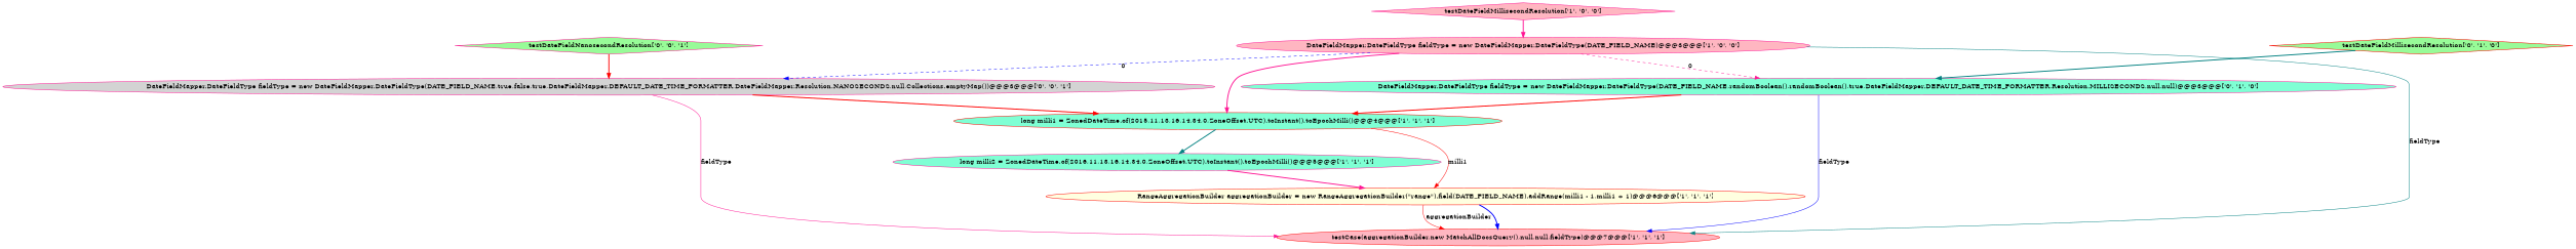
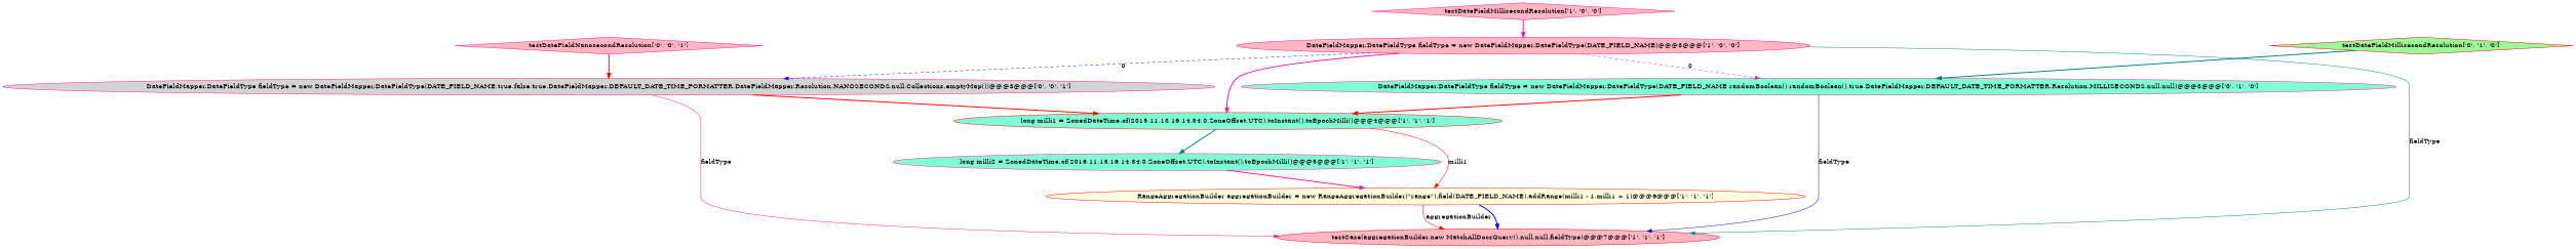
  digraph {
    node [fillcolor=lightpink shape=ellipse style=filled color=deeppink]
    edge [style=bold color=red]
    n1 [fillcolor=lightyellow label="RangeAggregationBuilder aggregationBuilder = new RangeAggregationBuilder(\"range\").field(DATE_FIELD_NAME).addRange(milli1 - 1,milli1 + 1)@@@6@@@['1', '1', '1']" color=red]
    n2 [label="testCase(aggregationBuilder,new MatchAllDocsQuery(),null,null,fieldType)@@@7@@@['1', '1', '1']" color=red]
    n3 [label="testDateFieldMillisecondResolution['1', '0', '0']" shape=diamond]
    n4 [label="DateFieldMapper.DateFieldType fieldType = new DateFieldMapper.DateFieldType(DATE_FIELD_NAME)@@@3@@@['1', '0', '0']"]
    n5 [fillcolor=aquamarine label="DateFieldMapper.DateFieldType fieldType = new DateFieldMapper.DateFieldType(DATE_FIELD_NAME,randomBoolean(),randomBoolean(),true,DateFieldMapper.DEFAULT_DATE_TIME_FORMATTER,Resolution.MILLISECONDS,null,null)@@@3@@@['0', '1', '0']"]
    n6 [fillcolor=aquamarine label="long milli1 = ZonedDateTime.of(2015,11,13,16,14,34,0,ZoneOffset.UTC).toInstant().toEpochMilli()@@@4@@@['1', '1', '1']" color=red]
    n7 [fillcolor=lightgrey label="DateFieldMapper.DateFieldType fieldType = new DateFieldMapper.DateFieldType(DATE_FIELD_NAME,true,false,true,DateFieldMapper.DEFAULT_DATE_TIME_FORMATTER,DateFieldMapper.Resolution.NANOSECONDS,null,Collections.emptyMap())@@@3@@@['0', '0', '1']"]
    n8 [fillcolor=palegreen label="testDateFieldMillisecondResolution['0', '1', '0']" shape=diamond color=red]
-   n9 [fillcolor=palegreen label="testDateFieldNanosecondResolution['0', '0', '1']" shape=diamond]
+   n9 [label="testDateFieldNanosecondResolution['0', '0', '1']" shape=diamond]
    n10 [fillcolor=aquamarine label="long milli2 = ZonedDateTime.of(2016,11,13,16,14,34,0,ZoneOffset.UTC).toInstant().toEpochMilli()@@@5@@@['1', '1', '1']"]
    n1 -> n2 [label=aggregationBuilder style=solid]
    n1 -> n2 [color=blue]
    n3 -> n4 [color=deeppink]
    n4 -> n2 [label=fieldType style=solid color=teal]
    n4 -> n5 [label=0 style=dashed color=deeppink]
    n4 -> n6 [color=deeppink]
    n4 -> n7 [label=0 style=dashed color=blue]
    n5 -> n2 [label=fieldType style=solid color=blue]
    n5 -> n6
    n6 -> n1 [label=milli1 style=solid]
    n6 -> n10 [color=teal]
    n7 -> n2 [label=fieldType style=solid color=deeppink]
    n7 -> n6
    n8 -> n5 [color=teal]
    n9 -> n7
    n10 -> n1 [color=deeppink]
  }
